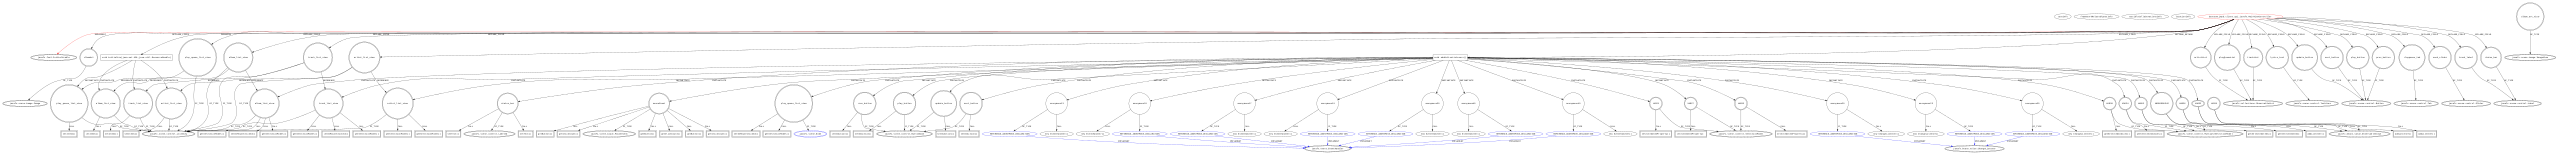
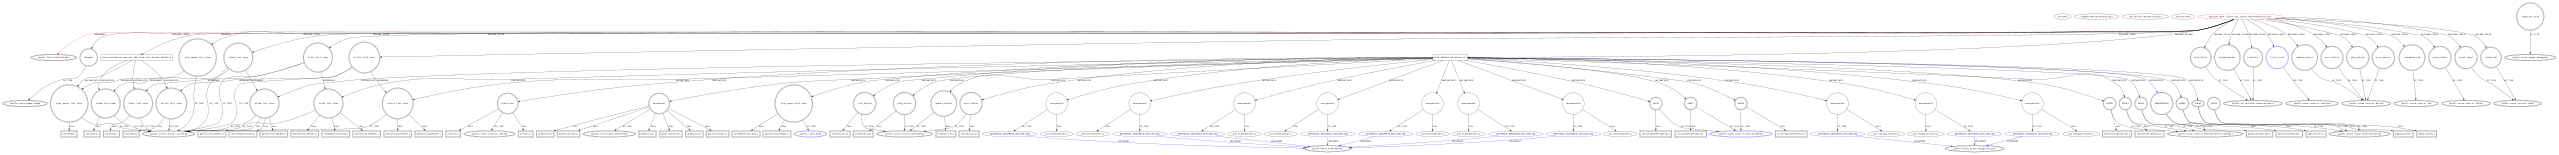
  digraph {
    fontname="Liberation Mono"
    node [fontname="Liberation Mono" isFrameworkType=true vertexType=INSIDE_CALL peripheries=2 shape=circle]
    edge [fontname="Liberation Mono"]
    baseInfo [category=extension_graph graphId=294 isAnonymous=false possibleRelation=true isFrameworkType="" vertexType="" peripheries="" shape=""]
    frameworkRelatedTypesInfo [0="javafx.fxml.Initializable" isFrameworkType="" vertexType="" peripheries="" shape=""]
    possibleCollaborationsInfo [0="294~CLIENT_METHOD_DECLARATION-INSTANTIATION-~javafx.fxml.Initializable ~javafx.event.EventHandler ~false~true" 1="294~CLIENT_METHOD_DECLARATION-INSTANTIATION-~javafx.fxml.Initializable ~javafx.beans.value.ChangeListener ~false~true" isFrameworkType="" vertexType="" peripheries="" shape=""]
    locationInfo [contextSignature=MainViewController filePath="/DOOOOOM-jmpd-shared/jmpd-shared-master/src/dooooom/jmpd/client/gui/javafx/MainViewController.java" graphId=294 projectName="DOOOOOM-jmpd-shared" isFrameworkType="" vertexType="" peripheries="" shape=""]
    n5 [color=red isFrameworkType=false label="dooooom.jmpd.client.gui.javafx.MainViewController" vertexType=ROOT_CLIENT_CLASS_DECLARATION peripheries="" shape=""]
    n6 [label="javafx.fxml.Initializable" vertexType=FRAMEWORK_INTERFACE_TYPE shape=""]
    n7 [label=albumArt vertexType=FIELD_DECLARATION]
    n8 [label=album_list_view vertexType=FIELD_DECLARATION]
    n9 [label=artistList vertexType=FIELD_DECLARATION]
    n10 [label=artist_list_view vertexType=FIELD_DECLARATION]
-   n11 [label=lyrics_text vertexType=FIELD_DECLARATION]
+   n11 [label=lyrics_text vertexType=FIELD_DECLARATION color=blue]
    n12 [label=next_button vertexType=FIELD_DECLARATION]
    n13 [label=playQueueList vertexType=FIELD_DECLARATION]
    n14 [label=play_button vertexType=FIELD_DECLARATION]
    n15 [label=play_queue_list_view vertexType=FIELD_DECLARATION]
    n16 [label=playqueue_tab vertexType=FIELD_DECLARATION]
    n17 [label=prev_button vertexType=FIELD_DECLARATION]
    n18 [label=seek_slider vertexType=FIELD_DECLARATION]
    n19 [label=status_bar vertexType=FIELD_DECLARATION]
    n20 [label=trackList vertexType=FIELD_DECLARATION]
    n21 [label=track_label vertexType=FIELD_DECLARATION]
    n22 [label=track_list_view vertexType=FIELD_DECLARATION]
    n23 [label=update_button vertexType=FIELD_DECLARATION]
    n24 [isFrameworkType=false label="void initialize(java.net.URL,java.util.ResourceBundle)" shape=box vertexType=OVERRIDING_METHOD_DECLARATION peripheries=""]
    n25 [isFrameworkType=false label="void addActionListeners()" shape=box vertexType=CLIENT_METHOD_DECLARATION peripheries=""]
    n26 [label="javafx.scene.image.Image" vertexType=FRAMEWORK_CLASS_TYPE shape=""]
    n27 [label=album_art_view vertexType=FIELD_DECLARATION]
    n28 [label="javafx.scene.image.ImageView" vertexType=FRAMEWORK_CLASS_TYPE shape=""]
    n29 [label="javafx.scene.control.ListView" vertexType=FRAMEWORK_CLASS_TYPE shape=""]
    n30 [label=album_list_view vertexType=VARIABLE_EXPRESION]
    n31 [label=album_list_view vertexType=VARIABLE_EXPRESION]
    n32 [label="javafx.collections.ObservableList" vertexType=FRAMEWORK_INTERFACE_TYPE shape=""]
    n33 [label=artist_list_view vertexType=VARIABLE_EXPRESION]
    n34 [label=artist_list_view vertexType=VARIABLE_EXPRESION]
    n35 [label="javafx.scene.control.TextArea" vertexType=FRAMEWORK_CLASS_TYPE shape=""]
    n36 [label="javafx.scene.control.Button" vertexType=FRAMEWORK_CLASS_TYPE shape=""]
    n37 [label=play_queue_list_view vertexType=VARIABLE_EXPRESION]
    n38 [label="javafx.scene.control.Tab" vertexType=FRAMEWORK_CLASS_TYPE shape=""]
    n39 [label="javafx.scene.control.Slider" vertexType=FRAMEWORK_CLASS_TYPE shape=""]
    n40 [label="javafx.scene.control.Label" vertexType=FRAMEWORK_CLASS_TYPE shape=""]
    n41 [label=track_list_view vertexType=VARIABLE_EXPRESION]
    n42 [label=track_list_view vertexType=VARIABLE_EXPRESION]
    n43 [label=play_button vertexType=VARIABLE_EXPRESION]
    n44 [isFrameworkType=false label=anonymous13 vertexType=VARIABLE_EXPRESION peripheries=""]
    n45 [label=prev_button vertexType=VARIABLE_EXPRESION]
    n46 [isFrameworkType=false label=anonymous15 vertexType=VARIABLE_EXPRESION peripheries=""]
    n47 [label=next_button vertexType=VARIABLE_EXPRESION]
    n48 [isFrameworkType=false label=anonymous17 vertexType=VARIABLE_EXPRESION peripheries=""]
    n49 [label=update_button vertexType=VARIABLE_EXPRESION]
    n50 [isFrameworkType=false label=anonymous19 vertexType=VARIABLE_EXPRESION peripheries=""]
    n51 [label=VAR21 vertexType=VARIABLE_EXPRESION]
    n52 [isFrameworkType=false label=anonymous23 vertexType=VARIABLE_EXPRESION peripheries=""]
    n53 [label=VAR24 vertexType=VARIABLE_EXPRESION]
    n54 [label=VAR26 vertexType=VARIABLE_EXPRESION]
    n55 [label=VAR27 vertexType=VARIABLE_EXPRESION]
    n56 [isFrameworkType=false label=anonymous29 vertexType=VARIABLE_EXPRESION peripheries=""]
    n57 [label=VAR30 vertexType=VARIABLE_EXPRESION]
    n58 [label=VAR32 shape=ellipse vertexType=VARIABLE_EXPRESION]
    n59 [label=VAR33 vertexType=VARIABLE_EXPRESION]
    n60 [isFrameworkType=false label=anonymous35 vertexType=VARIABLE_EXPRESION peripheries=""]
    n61 [label=status_bar vertexType=VARIABLE_EXPRESION]
    n62 [isFrameworkType=false label=anonymous39 vertexType=VARIABLE_EXPRESION peripheries=""]
    n63 [label=mouseEvent vertexType=VARIABLE_EXPRESION]
    n64 [label=ANONYMOUS42 vertexType=VARIABLE_EXPRESION]
    n65 [isFrameworkType=false label=anonymous45 vertexType=VARIABLE_EXPRESION peripheries=""]
    n66 [label=play_queue_list_view vertexType=VARIABLE_EXPRESION]
    n67 [isFrameworkType=false label=anonymous49 vertexType=VARIABLE_EXPRESION peripheries=""]
    n68 [label=VAR52 vertexType=VARIABLE_EXPRESION]
    n69 [label="setItems()" shape=box]
    n70 [label="getSelectionModel()" shape=box]
    n71 [label="getSelectionModel()" shape=box]
    n72 [label="setOnMouseClicked()" shape=box]
    n73 [label="setItems()" shape=box]
    n74 [label="getSelectionModel()" shape=box]
    n75 [label="getSelectionModel()" shape=box]
    n76 [label="setItems()" shape=box]
    n77 [label="setItems()" shape=box]
    n78 [label="getSelectionModel()" shape=box]
    n79 [label="setOnMouseClicked()" shape=box]
    n80 [label="getSelectionModel()" shape=box]
    n81 [label="javafx.scene.control.ButtonBase" vertexType=FRAMEWORK_CLASS_TYPE shape=""]
    n82 [label="setOnAction()" shape=box]
    n83 [color=blue isFrameworkType=false label=REFERENCE_ANONYMOUS_DECLARATION vertexType=REFERENCE_ANONYMOUS_DECLARATION peripheries="" shape=""]
    n84 [isFrameworkType=false label="new EventHandler()" vertexType=CONSTRUCTOR_CALL peripheries="" shape=""]
    n85 [label="setOnAction()" shape=box]
    n86 [color=blue isFrameworkType=false label=REFERENCE_ANONYMOUS_DECLARATION vertexType=REFERENCE_ANONYMOUS_DECLARATION peripheries="" shape=""]
    n87 [isFrameworkType=false label="new EventHandler()" vertexType=CONSTRUCTOR_CALL peripheries="" shape=""]
    n88 [label="setOnAction()" shape=box]
    n89 [color=blue isFrameworkType=false label=REFERENCE_ANONYMOUS_DECLARATION vertexType=REFERENCE_ANONYMOUS_DECLARATION peripheries="" shape=""]
    n90 [isFrameworkType=false label="new EventHandler()" vertexType=CONSTRUCTOR_CALL peripheries="" shape=""]
    n91 [label="setOnAction()" shape=box]
    n92 [color=blue isFrameworkType=false label=REFERENCE_ANONYMOUS_DECLARATION vertexType=REFERENCE_ANONYMOUS_DECLARATION peripheries="" shape=""]
    n93 [isFrameworkType=false label="new EventHandler()" vertexType=CONSTRUCTOR_CALL peripheries="" shape=""]
    n94 [label=VAR20 vertexType=VARIABLE_EXPRESION]
    n95 [label="javafx.beans.value.ObservableValue" vertexType=FRAMEWORK_INTERFACE_TYPE shape=""]
    n96 [label="addListener()" shape=box]
-   n97 [label="javafx.scene.control.SelectionModel" vertexType=FRAMEWORK_CLASS_TYPE shape=""]
+   n97 [label="javafx.scene.control.SelectionModel" vertexType=FRAMEWORK_CLASS_TYPE color=blue shape=""]
    n98 [label="selectedItemProperty()" shape=box]
    n99 [color=blue isFrameworkType=false label=REFERENCE_ANONYMOUS_DECLARATION vertexType=REFERENCE_ANONYMOUS_DECLARATION peripheries="" shape=""]
    n100 [isFrameworkType=false label="new ChangeListener()" vertexType=CONSTRUCTOR_CALL peripheries="" shape=""]
    n101 [label="javafx.scene.control.MultipleSelectionModel" vertexType=FRAMEWORK_CLASS_TYPE shape=""]
    n102 [label="getSelectedIndices()" shape=box]
    n103 [label="addListener()" shape=box]
    n104 [label="selectedItemProperty()" shape=box]
    n105 [color=blue isFrameworkType=false label=REFERENCE_ANONYMOUS_DECLARATION vertexType=REFERENCE_ANONYMOUS_DECLARATION peripheries="" shape=""]
    n106 [isFrameworkType=false label="new ChangeListener()" vertexType=CONSTRUCTOR_CALL peripheries="" shape=""]
    n107 [label="getSelectedIndices()" shape=box]
    n108 [label="addListener()" shape=box]
    n109 [label="selectedItemProperty()" shape=box]
    n110 [color=blue isFrameworkType=false label=REFERENCE_ANONYMOUS_DECLARATION vertexType=REFERENCE_ANONYMOUS_DECLARATION peripheries="" shape=""]
    n111 [isFrameworkType=false label="new ChangeListener()" vertexType=CONSTRUCTOR_CALL peripheries="" shape=""]
    n112 [label="javafx.scene.control.Labeled" vertexType=FRAMEWORK_CLASS_TYPE shape=""]
    n113 [label="setText()" shape=box]
    n114 [label="setText()" shape=box]
    n115 [color=blue isFrameworkType=false label=REFERENCE_ANONYMOUS_DECLARATION vertexType=REFERENCE_ANONYMOUS_DECLARATION peripheries="" shape=""]
    n116 [isFrameworkType=false label="new EventHandler()" vertexType=CONSTRUCTOR_CALL peripheries="" shape=""]
    n117 [label="javafx.scene.input.MouseEvent" vertexType=FRAMEWORK_CLASS_TYPE shape=""]
    n118 [label="getButton()" shape=box]
    n119 [label="getClickCount()" shape=box]
    n120 [label="getButton()" shape=box]
    n121 [label="getClickCount()" shape=box]
    n122 [label="getButton()" shape=box]
    n123 [label="getClickCount()" shape=box]
    n124 [label="getSelectedItems()" shape=box]
    n125 [color=blue isFrameworkType=false label=REFERENCE_ANONYMOUS_DECLARATION vertexType=REFERENCE_ANONYMOUS_DECLARATION peripheries="" shape=""]
    n126 [isFrameworkType=false label="new EventHandler()" vertexType=CONSTRUCTOR_CALL peripheries="" shape=""]
    n127 [color=blue label="javafx.scene.Node" vertexType=FRAMEWORK_CLASS_TYPE shape=""]
    n128 [label="setOnMouseClicked()" shape=box]
    n129 [label="getSelectionModel()" shape=box]
    n130 [color=blue isFrameworkType=false label=REFERENCE_ANONYMOUS_DECLARATION vertexType=REFERENCE_ANONYMOUS_DECLARATION peripheries="" shape=""]
    n131 [isFrameworkType=false label="new EventHandler()" vertexType=CONSTRUCTOR_CALL peripheries="" shape=""]
    n132 [label="getSelectedItems()" shape=box]
    n133 [label="javafx.event.EventHandler" vertexType=FRAMEWORK_INTERFACE_TYPE shape=""]
    n134 [label="javafx.beans.value.ChangeListener" vertexType=FRAMEWORK_INTERFACE_TYPE shape=""]
    n5 -> n6 [color=red label=IMPLEMENT]
    n5 -> n7 [label=DECLARE_FIELD]
    n5 -> n8 [label=DECLARE_FIELD]
    n5 -> n9 [label=DECLARE_FIELD]
    n5 -> n10 [label=DECLARE_FIELD]
    n5 -> n11 [label=DECLARE_FIELD]
    n5 -> n12 [label=DECLARE_FIELD]
    n5 -> n13 [label=DECLARE_FIELD]
    n5 -> n14 [label=DECLARE_FIELD]
    n5 -> n15 [label=DECLARE_FIELD]
    n5 -> n16 [label=DECLARE_FIELD]
    n5 -> n17 [label=DECLARE_FIELD]
    n5 -> n18 [label=DECLARE_FIELD]
    n5 -> n19 [label=DECLARE_FIELD]
    n5 -> n20 [label=DECLARE_FIELD]
    n5 -> n21 [label=DECLARE_FIELD]
    n5 -> n22 [label=DECLARE_FIELD]
    n5 -> n23 [label=DECLARE_FIELD]
    n5 -> n24 [label=OVERRIDE]
    n5 -> n25 [label=DECLARE_METHOD]
    n7 -> n26 [label=OF_TYPE]
    n8 -> n29 [label=OF_TYPE]
    n8 -> n30 [label=REFERENCE]
    n8 -> n31 [label=REFERENCE]
    n9 -> n32 [label=OF_TYPE]
    n10 -> n29 [label=OF_TYPE]
    n10 -> n33 [label=REFERENCE]
    n10 -> n34 [label=REFERENCE]
    n11 -> n35 [label=OF_TYPE]
    n12 -> n36 [label=OF_TYPE]
    n13 -> n32 [label=OF_TYPE]
    n14 -> n36 [label=OF_TYPE]
    n15 -> n29 [label=OF_TYPE]
    n15 -> n37 [label=REFERENCE]
    n16 -> n38 [label=OF_TYPE]
    n17 -> n36 [label=OF_TYPE]
    n18 -> n39 [label=OF_TYPE]
    n19 -> n40 [label=OF_TYPE]
    n20 -> n32 [label=OF_TYPE]
    n21 -> n40 [label=OF_TYPE]
    n22 -> n29 [label=OF_TYPE]
    n22 -> n41 [label=REFERENCE]
    n22 -> n42 [label=REFERENCE]
    n23 -> n36 [label=OF_TYPE]
    n24 -> n30 [label=INSTANTIATE]
    n24 -> n33 [label=INSTANTIATE]
    n24 -> n37 [label=INSTANTIATE]
    n24 -> n41 [label=INSTANTIATE]
    n25 -> n31 [label=INSTANTIATE]
    n25 -> n34 [label=INSTANTIATE]
    n25 -> n42 [label=INSTANTIATE]
    n25 -> n43 [label=INSTANTIATE]
    n25 -> n44 [label=INSTANTIATE]
    n25 -> n45 [label=INSTANTIATE]
    n25 -> n46 [label=INSTANTIATE]
    n25 -> n47 [label=INSTANTIATE]
    n25 -> n48 [label=INSTANTIATE]
    n25 -> n49 [label=INSTANTIATE]
    n25 -> n50 [label=INSTANTIATE]
    n25 -> n51 [label=INSTANTIATE]
    n25 -> n52 [label=INSTANTIATE]
    n25 -> n53 [label=INSTANTIATE]
    n25 -> n54 [label=INSTANTIATE]
    n25 -> n55 [label=INSTANTIATE]
    n25 -> n56 [label=INSTANTIATE]
    n25 -> n57 [label=INSTANTIATE]
    n25 -> n58 [label=INSTANTIATE]
    n25 -> n59 [label=INSTANTIATE]
    n25 -> n60 [label=INSTANTIATE]
    n25 -> n61 [label=INSTANTIATE]
    n25 -> n62 [label=INSTANTIATE]
    n25 -> n63 [label=INSTANTIATE]
-   n25 -> n64 [label=INSTANTIATE]
+   n25 -> n64 [label=INSTANTIATE color=blue]
    n25 -> n65 [label=INSTANTIATE]
    n25 -> n66 [label=INSTANTIATE]
    n25 -> n67 [label=INSTANTIATE]
    n25 -> n68 [label=INSTANTIATE]
    n27 -> n28 [label=OF_TYPE]
    n30 -> n29 [label=OF_TYPE]
    n30 -> n69 [label=CALL]
    n31 -> n29 [label=OF_TYPE]
    n31 -> n70 [label=CALL]
    n31 -> n71 [label=CALL]
    n31 -> n72 [label=CALL]
    n33 -> n29 [label=OF_TYPE]
    n33 -> n73 [label=CALL]
    n34 -> n29 [label=OF_TYPE]
    n34 -> n74 [label=CALL]
    n34 -> n75 [label=CALL]
    n37 -> n29 [label=OF_TYPE]
    n37 -> n76 [label=CALL]
    n41 -> n29 [label=OF_TYPE]
    n41 -> n77 [label=CALL]
    n42 -> n29 [label=OF_TYPE]
    n42 -> n78 [label=CALL]
    n42 -> n79 [label=CALL]
    n42 -> n80 [label=CALL]
    n43 -> n81 [label=OF_TYPE]
    n43 -> n82 [label=CALL]
    n44 -> n83 [label=OF_TYPE]
    n44 -> n84 [label=CALL]
    n45 -> n81 [label=OF_TYPE]
    n45 -> n85 [label=CALL]
    n46 -> n86 [label=OF_TYPE]
    n46 -> n87 [label=CALL]
    n47 -> n81 [label=OF_TYPE]
    n47 -> n88 [label=CALL]
    n48 -> n89 [label=OF_TYPE]
    n48 -> n90 [label=CALL]
    n49 -> n81 [label=OF_TYPE]
    n49 -> n91 [label=CALL]
    n50 -> n92 [label=OF_TYPE]
    n50 -> n93 [label=CALL]
    n51 -> n97 [label=OF_TYPE]
    n51 -> n98 [label=CALL]
    n52 -> n99 [label=OF_TYPE]
    n52 -> n100 [label=CALL]
    n53 -> n101 [label=OF_TYPE]
    n53 -> n102 [label=CALL]
    n54 -> n95 [label=OF_TYPE]
    n54 -> n103 [label=CALL]
    n55 -> n97 [label=OF_TYPE]
    n55 -> n104 [label=CALL]
    n56 -> n105 [label=OF_TYPE]
    n56 -> n106 [label=CALL]
    n57 -> n101 [label=OF_TYPE]
    n57 -> n107 [label=CALL]
    n58 -> n95 [label=OF_TYPE]
    n58 -> n108 [label=CALL]
    n59 -> n97 [label=OF_TYPE]
    n59 -> n109 [label=CALL]
    n60 -> n110 [label=OF_TYPE]
    n60 -> n111 [label=CALL]
    n61 -> n112 [label=OF_TYPE]
    n61 -> n113 [label=CALL]
    n61 -> n114 [label=CALL]
    n62 -> n115 [label=OF_TYPE]
    n62 -> n116 [label=CALL]
    n63 -> n117 [label=OF_TYPE]
    n63 -> n118 [label=CALL]
    n63 -> n119 [label=CALL]
    n63 -> n120 [label=CALL]
    n63 -> n121 [label=CALL]
    n63 -> n122 [label=CALL]
    n63 -> n123 [label=CALL]
    n64 -> n101 [label=OF_TYPE]
    n64 -> n124 [label=CALL]
    n65 -> n125 [label=OF_TYPE]
    n65 -> n126 [label=CALL]
    n66 -> n127 [label=OF_TYPE]
    n66 -> n128 [label=CALL]
    n66 -> n129 [label=CALL]
    n67 -> n130 [label=OF_TYPE]
    n67 -> n131 [label=CALL]
    n68 -> n101 [label=OF_TYPE]
    n68 -> n132 [label=CALL]
    n83 -> n133 [color=blue label=IMPLEMENT]
    n86 -> n133 [color=blue label=IMPLEMENT]
    n89 -> n133 [color=blue label=IMPLEMENT]
    n92 -> n133 [color=blue label=IMPLEMENT]
    n94 -> n95 [label=OF_TYPE]
    n94 -> n96 [label=CALL]
    n99 -> n134 [color=blue label=IMPLEMENT]
    n105 -> n134 [color=blue label=IMPLEMENT]
    n110 -> n134 [color=blue label=IMPLEMENT]
    n115 -> n133 [color=blue label=IMPLEMENT]
    n125 -> n133 [color=blue label=IMPLEMENT]
    n130 -> n133 [color=blue label=IMPLEMENT]
  }
